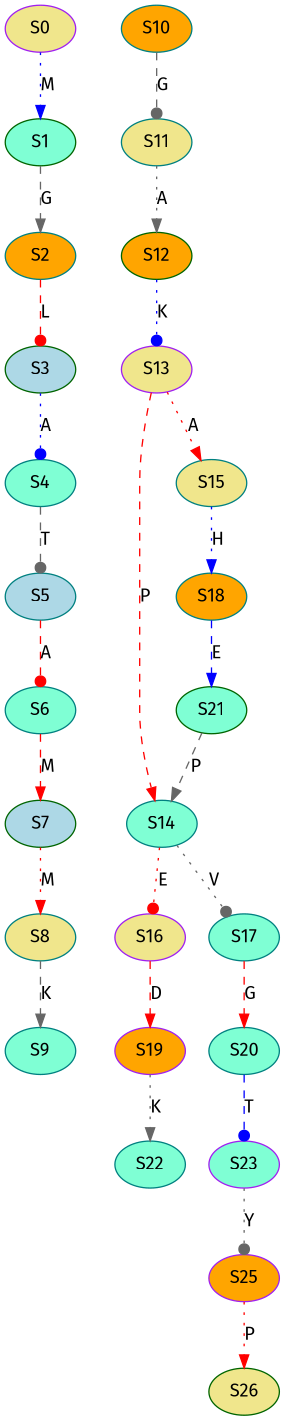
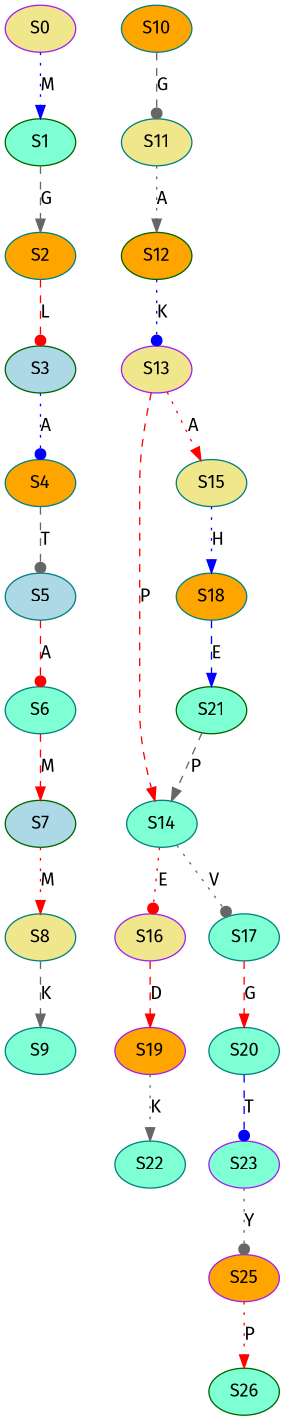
  strict digraph {
    fontname="Fira Sans"
    node [color=teal fillcolor=aquamarine fontname="Fira Sans" style=filled]
    edge [arrowhead=normal color=red fontname="Fira Sans" style=dashed]
    S0 [color=purple fillcolor=khaki]
    S1 [color=darkgreen]
    S2 [fillcolor=orange]
    S3 [color=darkgreen fillcolor=lightblue]
-   S4
+   S4 [fillcolor=orange]
    S5 [fillcolor=lightblue]
    S6
    S7 [color=darkgreen fillcolor=lightblue]
    S8 [fillcolor=khaki]
    S9
    S10 [fillcolor=orange]
    S11 [fillcolor=khaki]
    S12 [color=darkgreen fillcolor=orange]
    S13 [color=purple fillcolor=khaki]
    S14
    S15 [fillcolor=khaki]
    S16 [color=purple fillcolor=khaki]
    S17
    S18 [fillcolor=orange]
    S19 [color=purple fillcolor=orange]
    S20
    S21 [color=darkgreen]
    S22
    S23 [color=purple]
    S25 [color=purple fillcolor=orange]
-   S26 [color=darkgreen fillcolor=khaki]
+   S26 [color=darkgreen]
    S0 -> S1 [color=blue label=M style=dotted]
    S1 -> S2 [color=gray40 label=G]
    S2 -> S3 [arrowhead=dot label=L]
    S3 -> S4 [arrowhead=dot color=blue label=A style=dotted]
    S4 -> S5 [arrowhead=dot color=gray40 label=T]
    S5 -> S6 [arrowhead=dot label=A]
    S6 -> S7 [label=M]
    S7 -> S8 [label=M style=dotted]
    S8 -> S9 [color=gray40 label=K]
    S10 -> S11 [arrowhead=dot color=gray40 label=G]
    S11 -> S12 [color=gray40 label=A style=dotted]
    S12 -> S13 [arrowhead=dot color=blue label=K style=dotted]
    S13 -> S14 [label=P]
    S13 -> S15 [label=A style=dotted]
    S14 -> S16 [arrowhead=dot label=E style=dotted]
    S14 -> S17 [arrowhead=dot color=gray40 label=V style=dotted]
    S15 -> S18 [color=blue label=H style=dotted]
    S16 -> S19 [label=D]
    S17 -> S20 [label=G]
    S18 -> S21 [color=blue label=E]
    S19 -> S22 [color=gray40 label=K style=dotted]
    S20 -> S23 [arrowhead=dot color=blue label=T]
    S21 -> S14 [color=gray40 label=P]
    S23 -> S25 [arrowhead=dot color=gray40 label=Y style=dotted]
    S25 -> S26 [label=P style=dotted]
  }
